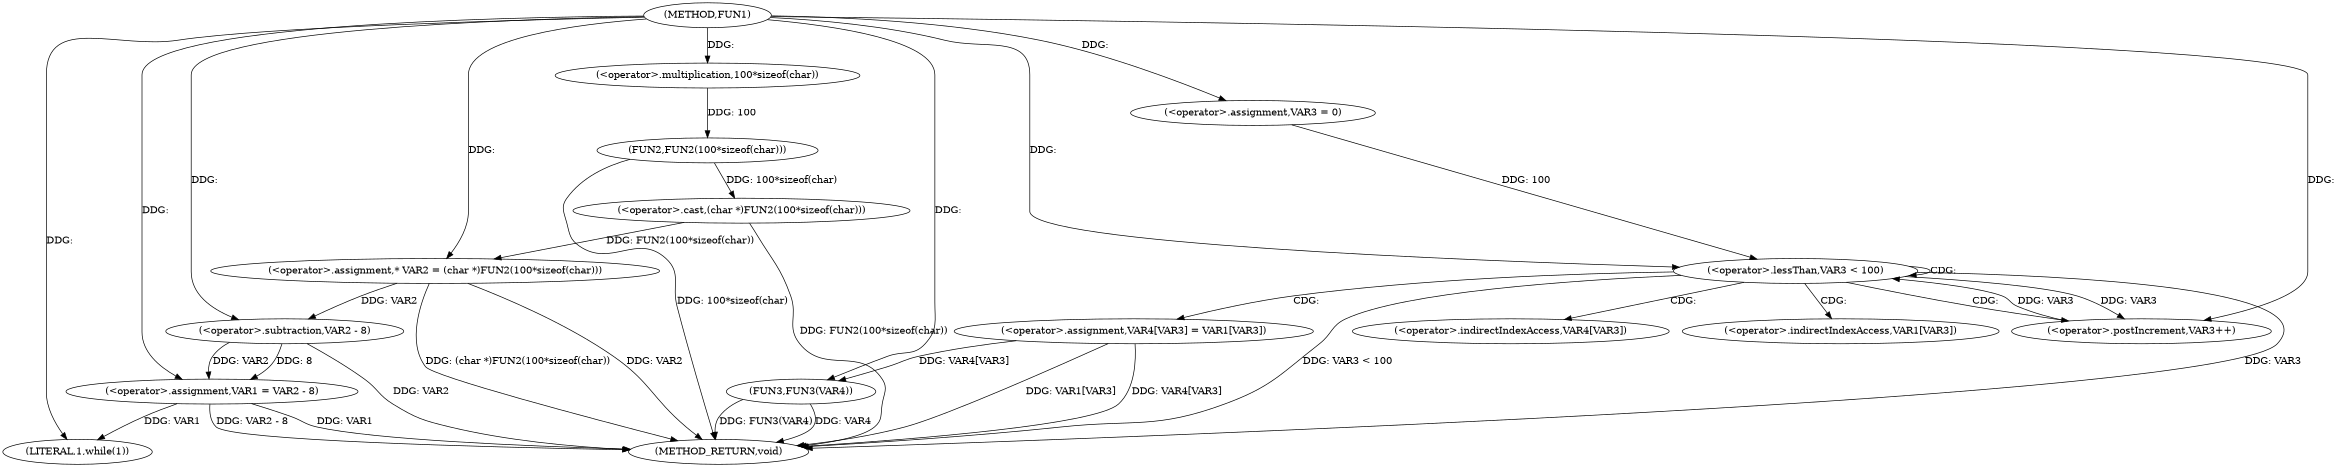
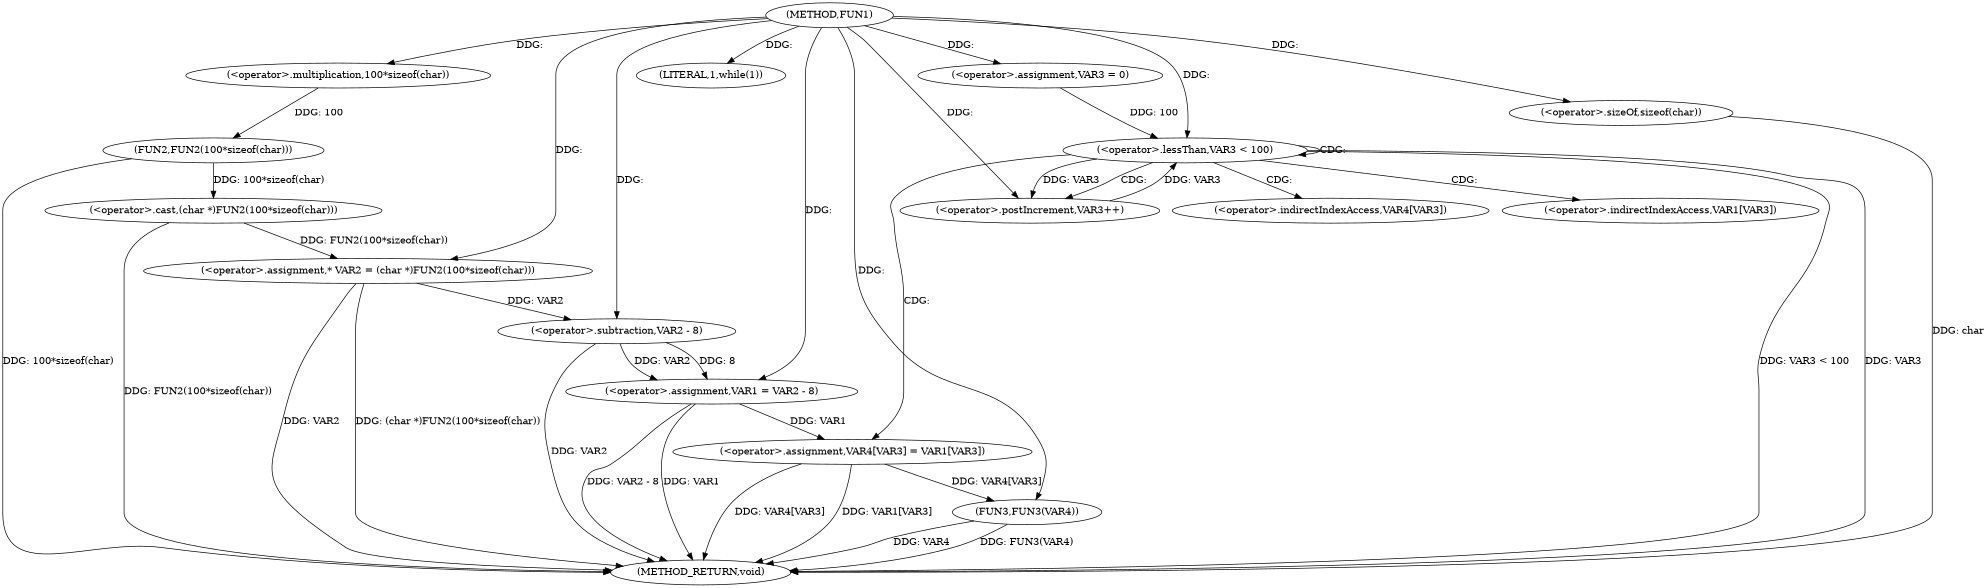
  digraph {
    n1 [label="(METHOD,FUN1)"]
    n2 [label="(<operator>.assignment,* VAR2 = (char *)FUN2(100*sizeof(char)))"]
    n3 [label="(<operator>.multiplication,100*sizeof(char))"]
+   n4 [label="(<operator>.sizeOf,sizeof(char))"]
    n5 [label="(LITERAL,1,while(1))"]
    n6 [label="(<operator>.assignment,VAR1 = VAR2 - 8)"]
    n7 [label="(<operator>.subtraction,VAR2 - 8)"]
    n8 [label="(<operator>.assignment,VAR3 = 0)"]
    n9 [label="(<operator>.lessThan,VAR3 < 100)"]
    n10 [label="(<operator>.postIncrement,VAR3++)"]
    n11 [label="(FUN3,FUN3(VAR4))"]
    n12 [label="(METHOD_RETURN,void)"]
    n13 [label="(FUN2,FUN2(100*sizeof(char)))"]
    n14 [label="(<operator>.assignment,VAR4[VAR3] = VAR1[VAR3])"]
    n15 [label="(<operator>.indirectIndexAccess,VAR4[VAR3])"]
    n16 [label="(<operator>.indirectIndexAccess,VAR1[VAR3])"]
    n17 [label="(<operator>.cast,(char *)FUN2(100*sizeof(char)))"]
    n1 -> n2 [label="DDG: "]
    n1 -> n3 [label="DDG: "]
+   n1 -> n4 [label="DDG: "]
    n1 -> n5 [label="DDG: "]
    n1 -> n6 [label="DDG: "]
    n1 -> n7 [label="DDG: "]
    n1 -> n8 [label="DDG: "]
    n1 -> n9 [label="DDG: "]
    n1 -> n10 [label="DDG: "]
    n1 -> n11 [label="DDG: "]
    n2 -> n7 [label="DDG: VAR2"]
    n2 -> n12 [label="DDG: VAR2"]
    n2 -> n12 [label="DDG: (char *)FUN2(100*sizeof(char))"]
    n3 -> n13 [label="DDG: 100"]
+   n4 -> n12 [label="DDG: char"]
    n6 -> n12 [label="DDG: VAR1"]
    n6 -> n12 [label="DDG: VAR2 - 8"]
-   n6 -> n5 [label="DDG: VAR1"]
+   n6 -> n14 [label="DDG: VAR1"]
    n7 -> n6 [label="DDG: VAR2"]
    n7 -> n6 [label="DDG: 8"]
    n7 -> n12 [label="DDG: VAR2"]
    n8 -> n9 [label="DDG: 100"]
    n9 -> n9 [label="CDG: "]
    n9 -> n10 [label="DDG: VAR3"]
    n9 -> n10 [label="CDG: "]
    n9 -> n12 [label="DDG: VAR3 < 100"]
    n9 -> n12 [label="DDG: VAR3"]
    n9 -> n14 [label="CDG: "]
    n9 -> n15 [label="CDG: "]
    n9 -> n16 [label="CDG: "]
    n10 -> n9 [label="DDG: VAR3"]
    n11 -> n12 [label="DDG: FUN3(VAR4)"]
    n11 -> n12 [label="DDG: VAR4"]
    n13 -> n12 [label="DDG: 100*sizeof(char)"]
    n13 -> n17 [label="DDG: 100*sizeof(char)"]
    n14 -> n11 [label="DDG: VAR4[VAR3]"]
    n14 -> n12 [label="DDG: VAR1[VAR3]"]
    n14 -> n12 [label="DDG: VAR4[VAR3]"]
    n17 -> n2 [label="DDG: FUN2(100*sizeof(char))"]
    n17 -> n12 [label="DDG: FUN2(100*sizeof(char))"]
  }
